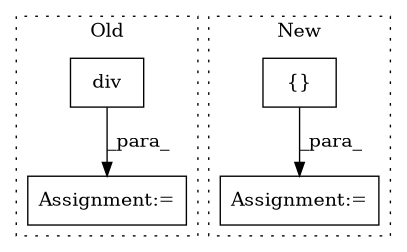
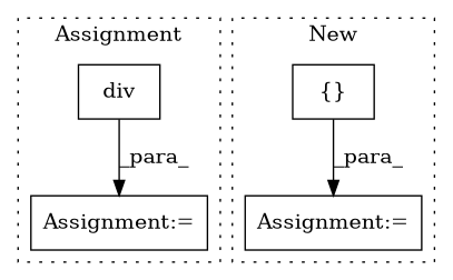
  digraph {
    node [a=7 l=1 shape=box]
    n1 [a=32 l="4,1" label=div s="2043,2063"]
    n2 [label="Assignment:=" s=2094]
    n3 [a=4 l="1,1" label="{}" s="1886,1895"]
    n4 [label="Assignment:=" s=1837]
    subgraph cluster_1 {
-     label=Old
+     label=Assignment
      style=dotted
      n1
      n2
    }
    subgraph cluster_2 {
      label=New
      style=dotted
      n3
      n4
    }
    n1 -> n2 [label=_para_]
    n3 -> n4 [label=_para_]
  }
